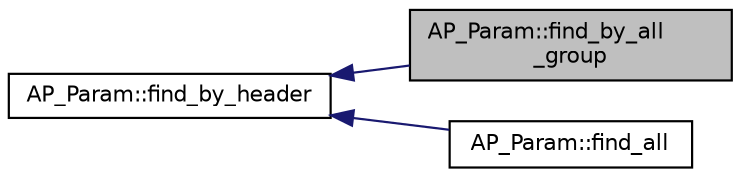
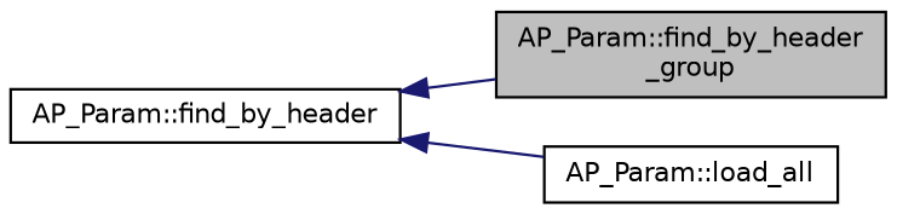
  digraph {
    rankdir=LR
    node [color=black fillcolor=white fontname=Helvetica fontsize=10 shape=record style=filled]
    edge [color=midnightblue dir=back fontname=Helvetica fontsize=10 labelfontname=Helvetica labelfontsize=10 style=solid]
-   n1 [fillcolor=grey75 fontcolor=black height=0.2 label="AP_Param::find_by_all\l_group" width=0.4]
+   n1 [fillcolor=grey75 fontcolor=black height=0.2 label="AP_Param::find_by_header\l_group" width=0.4]
    n2 [height=0.2 label="AP_Param::find_by_header" width=0.4]
-   n3 [height=0.2 label="AP_Param::find_all" width=0.4]
+   n3 [height=0.2 label="AP_Param::load_all" width=0.4]
    n2 -> n1
    n2 -> n3
  }
